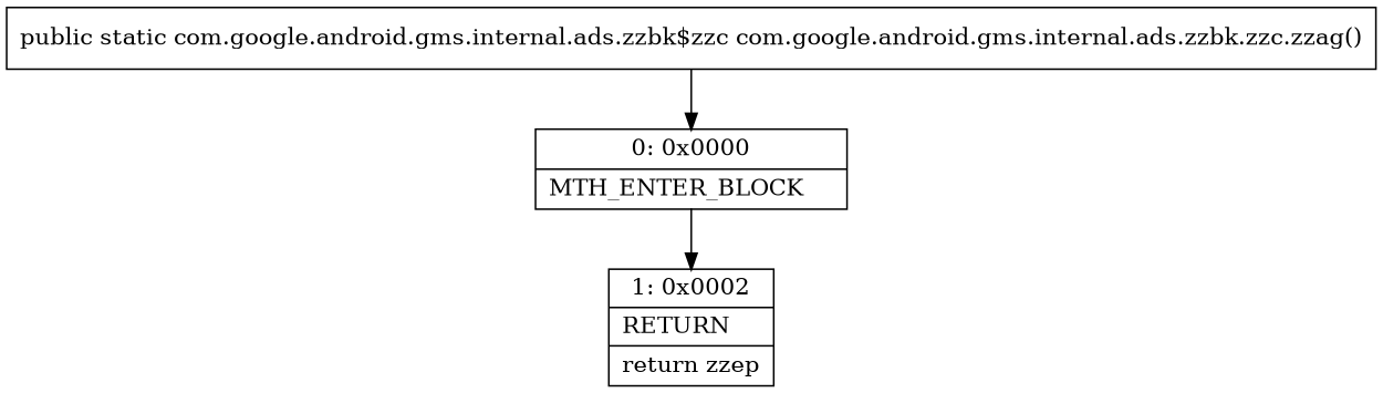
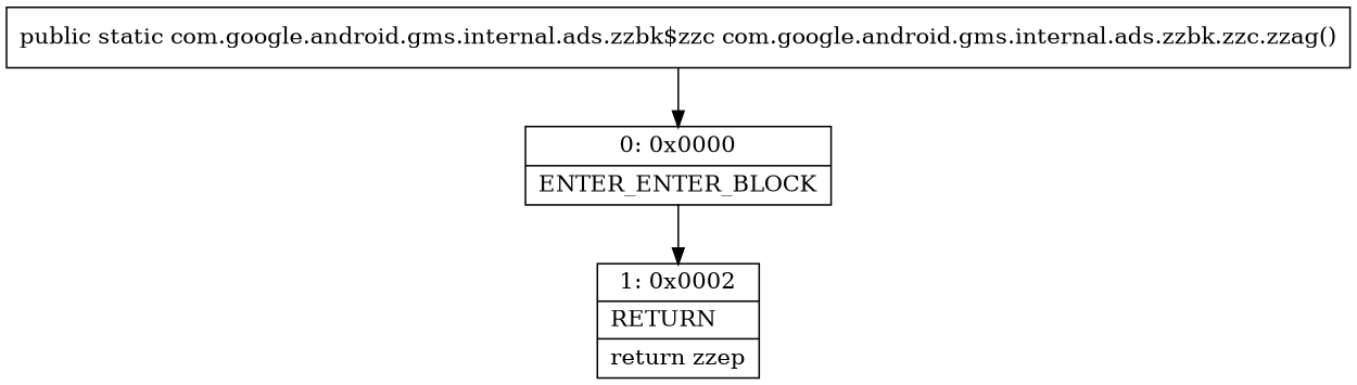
  digraph {
    node [shape=record]
-   n1 [label="{0\:\ 0x0000|MTH_ENTER_BLOCK\l}"]
+   n1 [label="{0\:\ 0x0000|ENTER_ENTER_BLOCK\l}"]
    n2 [label="{1\:\ 0x0002|RETURN\l|return zzep\l}"]
    n3 [label="{public static com.google.android.gms.internal.ads.zzbk$zzc com.google.android.gms.internal.ads.zzbk.zzc.zzag() }"]
    n1 -> n2
    n3 -> n1
  }
